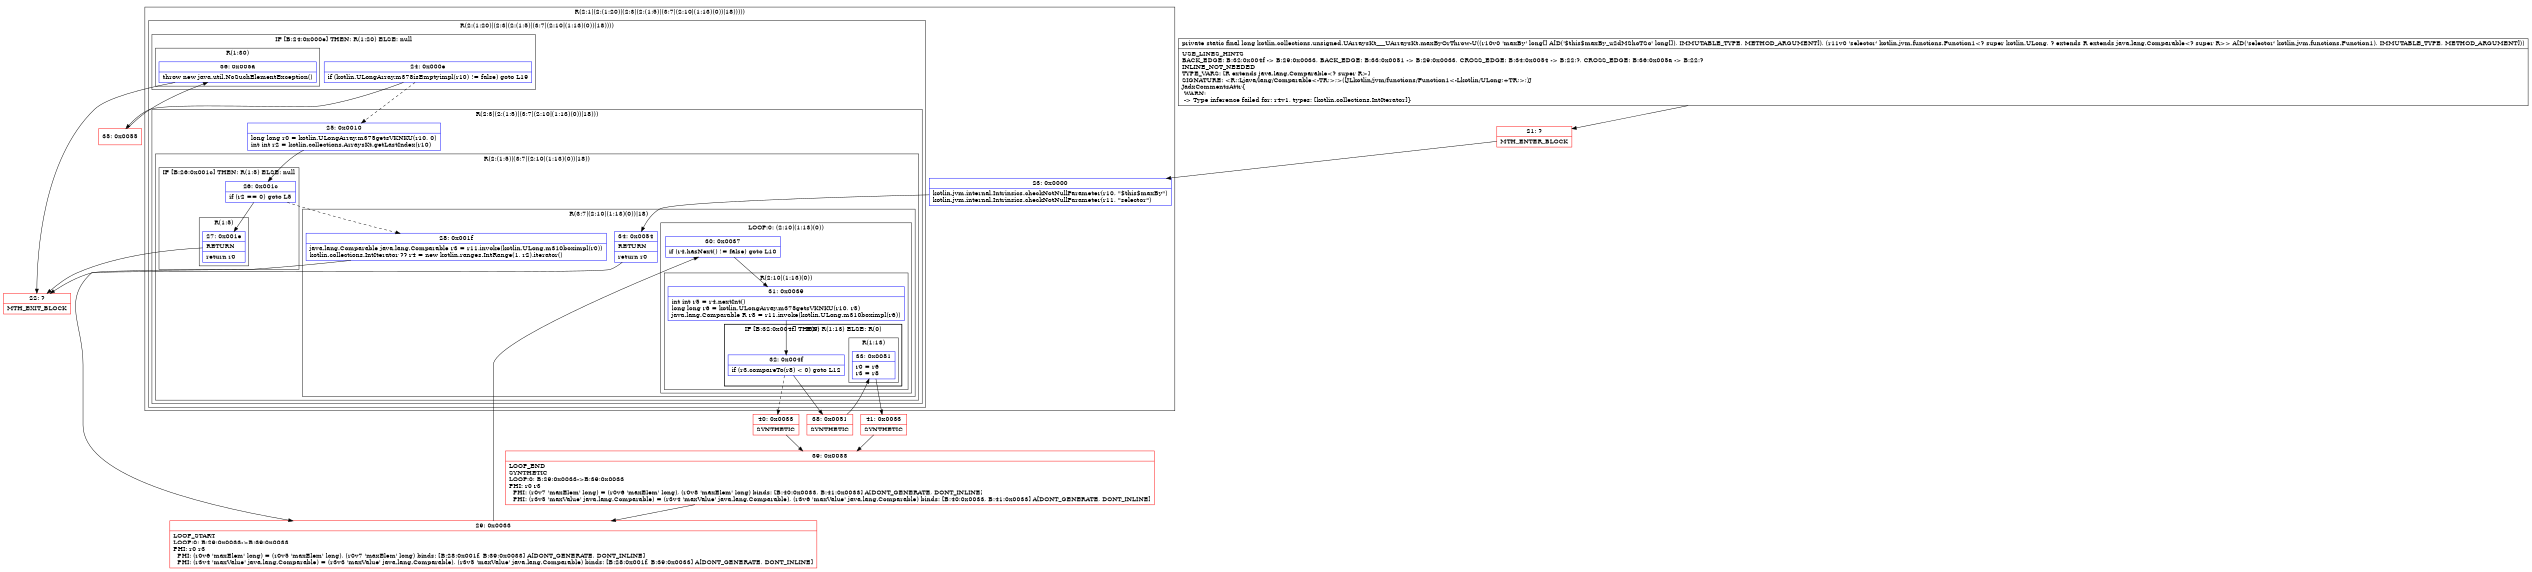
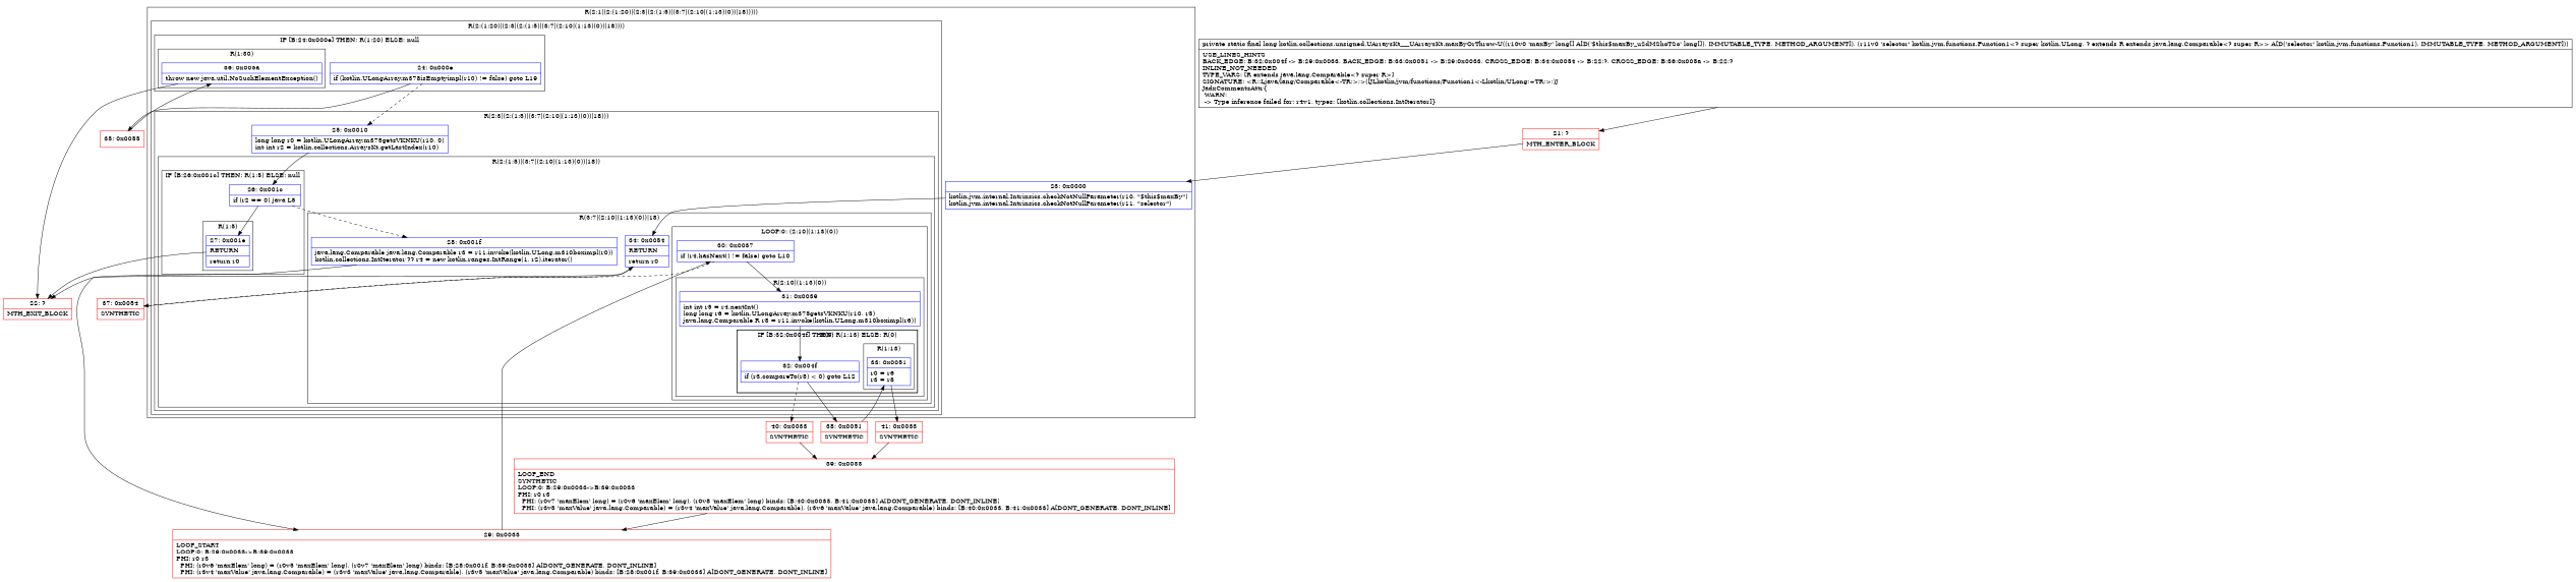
  digraph {
    node [color=blue shape=record]
    n1 [label="{36\:\ 0x005a|throw new java.util.NoSuchElementException()\l}"]
    n2 [label="{24\:\ 0x000e|if (kotlin.ULongArray.m378isEmptyimpl(r10) != false) goto L19\l}"]
    n3 [label="{27\:\ 0x001e|RETURN\l|return r0\l}"]
-   n4 [label="{26\:\ 0x001c|if (r2 == 0) goto L5\l}"]
+   n4 [label="{26\:\ 0x001c|if (r2 == 0) java L5\l}"]
    n5 [label="{33\:\ 0x0051|r0 = r6\lr3 = r8\l}"]
    n6 [label="{32\:\ 0x004f|if (r3.compareTo(r8) \< 0) goto L12\l}"]
    n7 [label="{31\:\ 0x0039|int int r5 = r4.nextInt()\llong long r6 = kotlin.ULongArray.m375getsVKNKU(r10, r5)\ljava.lang.Comparable R r8 = r11.invoke(kotlin.ULong.m310boximpl(r6))\l}"]
    n8 [label="{30\:\ 0x0037|if (r4.hasNext() != false) goto L10\l}"]
    n9 [label="{28\:\ 0x001f|java.lang.Comparable java.lang.Comparable r3 = r11.invoke(kotlin.ULong.m310boximpl(r0))\lkotlin.collections.IntIterator ?? r4 = new kotlin.ranges.IntRange(1, r2).iterator()\l}"]
    n10 [label="{34\:\ 0x0054|RETURN\l|return r0\l}"]
    n11 [label="{25\:\ 0x0010|long long r0 = kotlin.ULongArray.m375getsVKNKU(r10, 0)\lint int r2 = kotlin.collections.ArraysKt.getLastIndex(r10)\l}"]
    n12 [label="{23\:\ 0x0000|kotlin.jvm.internal.Intrinsics.checkNotNullParameter(r10, \"$this$maxBy\")\lkotlin.jvm.internal.Intrinsics.checkNotNullParameter(r11, \"selector\")\l}"]
    n13 [color=red label="{22\:\ ?|MTH_EXIT_BLOCK\l}"]
    n14 [color=red label="{35\:\ 0x0055}"]
    n15 [color=red label="{41\:\ 0x0033|SYNTHETIC\l}"]
    n16 [color=red label="{38\:\ 0x0051|SYNTHETIC\l}"]
    n17 [color=red label="{40\:\ 0x0033|SYNTHETIC\l}"]
+   n18 [color=red label="{37\:\ 0x0054|SYNTHETIC\l}"]
    n19 [color=red label="{29\:\ 0x0033|LOOP_START\lLOOP:0: B:29:0x0033\-\>B:39:0x0033\lPHI: r0 r3 \l  PHI: (r0v6 'maxElem' long) = (r0v5 'maxElem' long), (r0v7 'maxElem' long) binds: [B:28:0x001f, B:39:0x0033] A[DONT_GENERATE, DONT_INLINE]\l  PHI: (r3v4 'maxValue' java.lang.Comparable) = (r3v3 'maxValue' java.lang.Comparable), (r3v5 'maxValue' java.lang.Comparable) binds: [B:28:0x001f, B:39:0x0033] A[DONT_GENERATE, DONT_INLINE]\l}"]
    n20 [color=red label="{39\:\ 0x0033|LOOP_END\lSYNTHETIC\lLOOP:0: B:29:0x0033\-\>B:39:0x0033\lPHI: r0 r3 \l  PHI: (r0v7 'maxElem' long) = (r0v6 'maxElem' long), (r0v8 'maxElem' long) binds: [B:40:0x0033, B:41:0x0033] A[DONT_GENERATE, DONT_INLINE]\l  PHI: (r3v5 'maxValue' java.lang.Comparable) = (r3v4 'maxValue' java.lang.Comparable), (r3v6 'maxValue' java.lang.Comparable) binds: [B:40:0x0033, B:41:0x0033] A[DONT_GENERATE, DONT_INLINE]\l}"]
    n21 [color=red label="{21\:\ ?|MTH_ENTER_BLOCK\l}"]
    n22 [label="{private static final long kotlin.collections.unsigned.UArraysKt___UArraysKt.maxByOrThrow\-U((r10v0 'maxBy' long[] A[D('$this$maxBy_u2dMShoTSo' long[]), IMMUTABLE_TYPE, METHOD_ARGUMENT]), (r11v0 'selector' kotlin.jvm.functions.Function1\<? super kotlin.ULong, ? extends R extends java.lang.Comparable\<? super R\>\> A[D('selector' kotlin.jvm.functions.Function1), IMMUTABLE_TYPE, METHOD_ARGUMENT]))  | USE_LINES_HINTS\lBACK_EDGE: B:32:0x004f \-\> B:29:0x0033, BACK_EDGE: B:33:0x0051 \-\> B:29:0x0033, CROSS_EDGE: B:34:0x0054 \-\> B:22:?, CROSS_EDGE: B:36:0x005a \-\> B:22:?\lINLINE_NOT_NEEDED\lTYPE_VARS: [R extends java.lang.Comparable\<? super R\>]\lSIGNATURE: \<R::Ljava\/lang\/Comparable\<\-TR;\>;\>([JLkotlin\/jvm\/functions\/Function1\<\-Lkotlin\/ULong;+TR;\>;)J\lJadxCommentsAttr\{\l WARN: \l \-\> Type inference failed for: r4v1, types: [kotlin.collections.IntIterator]\}\l}" color=""]
    subgraph cluster_1 {
      label="R(2:1|(2:(1:20)|(2:3|(2:(1:5)|(3:7|(2:10|(1:13)(0))|18)))))"
      n12
      subgraph cluster_2 {
        label="R(2:(1:20)|(2:3|(2:(1:5)|(3:7|(2:10|(1:13)(0))|18))))"
        subgraph cluster_3 {
          label="IF [B:24:0x000e] THEN: R(1:20) ELSE: null"
          n2
          subgraph cluster_4 {
            label="R(1:30)"
            n1
          }
        }
        subgraph cluster_5 {
          label="R(2:3|(2:(1:5)|(3:7|(2:10|(1:13)(0))|18)))"
          n11
          subgraph cluster_6 {
            label="R(2:(1:5)|(3:7|(2:10|(1:13)(0))|18))"
            subgraph cluster_7 {
              label="IF [B:26:0x001c] THEN: R(1:5) ELSE: null"
              n4
              subgraph cluster_8 {
                label="R(1:5)"
                n3
              }
            }
            subgraph cluster_9 {
              label="R(3:7|(2:10|(1:13)(0))|18)"
              n9
              n10
              subgraph cluster_10 {
                label="LOOP:0: (2:10|(1:13)(0))"
                n8
                subgraph cluster_11 {
                  label="R(2:10|(1:13)(0))"
                  n7
                  subgraph cluster_12 {
                    label="IF [B:32:0x004f] THEN: R(1:13) ELSE: R(0)"
                    n6
                    subgraph cluster_13 {
                      label="R(1:13)"
                      n5
                    }
                    subgraph cluster_14 {
                      label="R(0)"
                    }
                  }
                }
              }
            }
          }
        }
      }
    }
    n1 -> n13
    n2 -> n11 [style=dashed]
    n2 -> n14
    n3 -> n13
    n4 -> n3
    n4 -> n9 [style=dashed]
    n5 -> n15
    n6 -> n16
    n6 -> n17 [style=dashed]
    n7 -> n6
    n8 -> n7
+   n8 -> n18 [style=dashed]
    n9 -> n19
    n10 -> n13
    n11 -> n4
    n12 -> n10
    n14 -> n1
    n15 -> n20
    n16 -> n5
    n17 -> n20
+   n18 -> n10
    n19 -> n8
    n20 -> n19
    n21 -> n12
    n22 -> n21
  }
